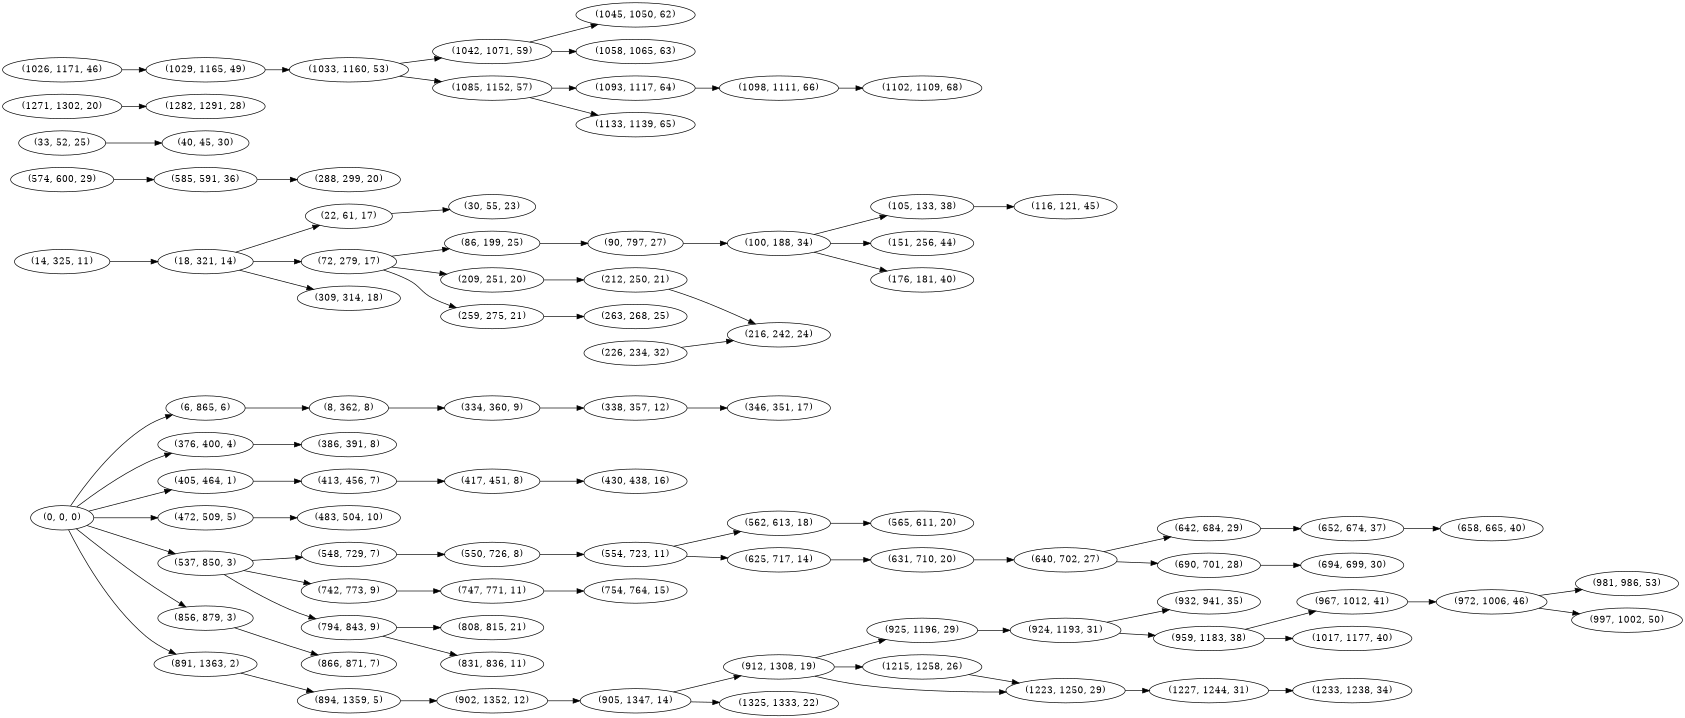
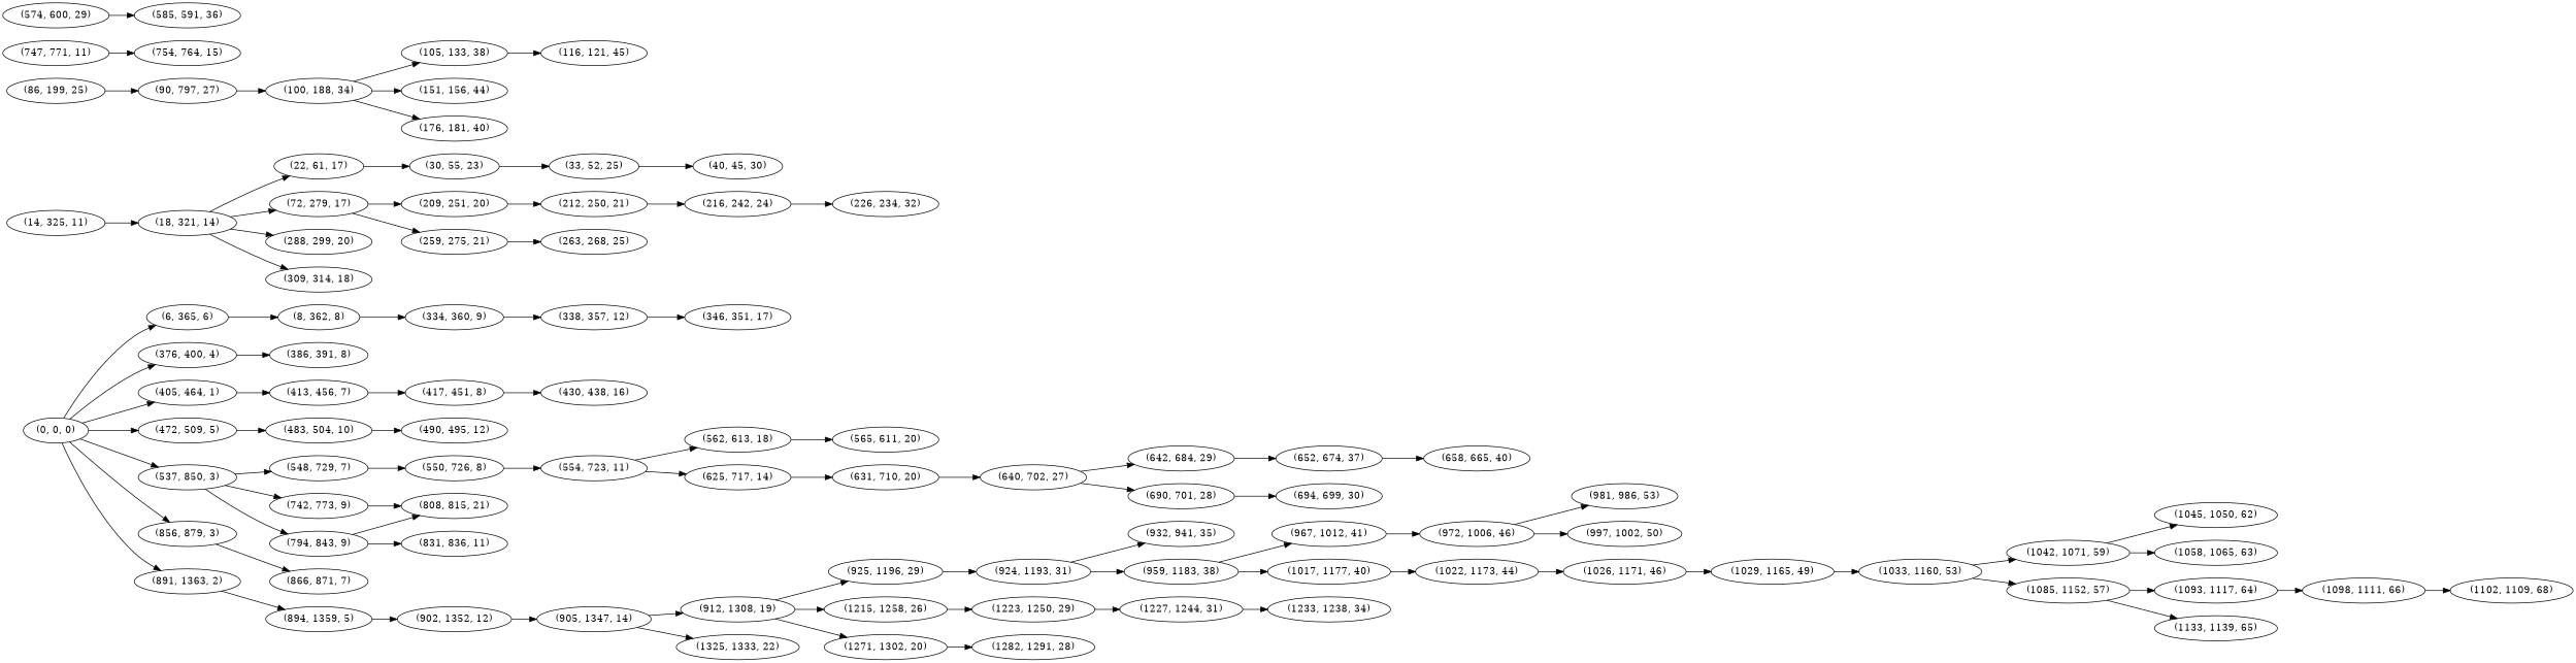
  digraph {
    rankdir=LR
    "(0, 0, 0)"
-   "(6, 365, 6)" [label="(6, 865, 6)"]
+   "(6, 365, 6)"
    "(376, 400, 4)"
    "(405, 464, 1)"
    "(472, 509, 5)"
    "(537, 850, 3)"
    "(856, 879, 3)"
    "(891, 1363, 2)"
    "(8, 362, 8)"
    "(386, 391, 8)"
    "(413, 456, 7)"
    "(483, 504, 10)"
    "(548, 729, 7)"
    "(742, 773, 9)"
    "(794, 843, 9)"
    "(866, 871, 7)"
    "(894, 1359, 5)"
    "(334, 360, 9)"
    "(338, 357, 12)"
    "(14, 325, 11)"
    "(18, 321, 14)"
    "(22, 61, 17)"
    "(72, 279, 17)"
    "(288, 299, 20)"
    "(309, 314, 18)"
    "(30, 55, 23)"
    "(86, 199, 25)"
    "(209, 251, 20)"
    "(259, 275, 21)"
    "(33, 52, 25)"
    "(40, 45, 30)"
    n32 [label="(90, 797, 27)"]
    "(212, 250, 21)"
    "(263, 268, 25)"
    "(100, 188, 34)"
    "(105, 133, 38)"
-   "(151, 156, 44)" [label="(151, 256, 44)"]
+   "(151, 156, 44)"
    "(176, 181, 40)"
    "(116, 121, 45)"
    "(216, 242, 24)"
    "(226, 234, 32)"
    "(346, 351, 17)"
    "(417, 451, 8)"
    "(430, 438, 16)"
+   "(490, 495, 12)"
    "(550, 726, 8)"
    "(747, 771, 11)"
    "(808, 815, 21)"
    "(831, 836, 11)"
    "(554, 723, 11)"
    "(562, 613, 18)"
    "(625, 717, 14)"
    "(565, 611, 20)"
    "(631, 710, 20)"
    "(574, 600, 29)"
    "(585, 591, 36)"
    "(640, 702, 27)"
    "(642, 684, 29)"
    "(690, 701, 28)"
    "(652, 674, 37)"
    "(694, 699, 30)"
    "(658, 665, 40)"
    "(754, 764, 15)"
    "(902, 1352, 12)"
    "(905, 1347, 14)"
    "(912, 1308, 19)"
    "(1325, 1333, 22)"
    n68 [label="(925, 1196, 29)"]
    "(1215, 1258, 26)"
    "(1271, 1302, 20)"
    "(924, 1193, 31)"
    "(1223, 1250, 29)"
    "(1282, 1291, 28)"
    "(932, 941, 35)"
    "(959, 1183, 38)"
    "(967, 1012, 41)"
    "(1017, 1177, 40)"
    "(972, 1006, 46)"
+   "(1022, 1173, 44)"
    "(981, 986, 53)"
    "(997, 1002, 50)"
    "(1026, 1171, 46)"
    "(1029, 1165, 49)"
    "(1033, 1160, 53)"
    "(1042, 1071, 59)"
    "(1085, 1152, 57)"
    "(1045, 1050, 62)"
    "(1058, 1065, 63)"
    "(1093, 1117, 64)"
    "(1133, 1139, 65)"
    "(1098, 1111, 66)"
    "(1102, 1109, 68)"
    "(1227, 1244, 31)"
    "(1233, 1238, 34)"
    "(0, 0, 0)" -> "(6, 365, 6)"
    "(0, 0, 0)" -> "(376, 400, 4)"
    "(0, 0, 0)" -> "(405, 464, 1)"
    "(0, 0, 0)" -> "(472, 509, 5)"
    "(0, 0, 0)" -> "(537, 850, 3)"
    "(0, 0, 0)" -> "(856, 879, 3)"
    "(0, 0, 0)" -> "(891, 1363, 2)"
    "(6, 365, 6)" -> "(8, 362, 8)"
    "(376, 400, 4)" -> "(386, 391, 8)"
    "(405, 464, 1)" -> "(413, 456, 7)"
    "(472, 509, 5)" -> "(483, 504, 10)"
    "(537, 850, 3)" -> "(548, 729, 7)"
    "(537, 850, 3)" -> "(742, 773, 9)"
    "(537, 850, 3)" -> "(794, 843, 9)"
    "(856, 879, 3)" -> "(866, 871, 7)"
    "(891, 1363, 2)" -> "(894, 1359, 5)"
    "(8, 362, 8)" -> "(334, 360, 9)"
    "(413, 456, 7)" -> "(417, 451, 8)"
+   "(483, 504, 10)" -> "(490, 495, 12)"
    "(548, 729, 7)" -> "(550, 726, 8)"
-   "(742, 773, 9)" -> "(747, 771, 11)"
+   "(742, 773, 9)" -> "(808, 815, 21)"
    "(794, 843, 9)" -> "(808, 815, 21)"
    "(794, 843, 9)" -> "(831, 836, 11)"
    "(894, 1359, 5)" -> "(902, 1352, 12)"
    "(334, 360, 9)" -> "(338, 357, 12)"
    "(338, 357, 12)" -> "(346, 351, 17)"
    "(14, 325, 11)" -> "(18, 321, 14)"
    "(18, 321, 14)" -> "(22, 61, 17)"
    "(18, 321, 14)" -> "(72, 279, 17)"
-   "(585, 591, 36)" -> "(288, 299, 20)"
+   "(18, 321, 14)" -> "(288, 299, 20)"
    "(18, 321, 14)" -> "(309, 314, 18)"
    "(22, 61, 17)" -> "(30, 55, 23)"
-   "(72, 279, 17)" -> "(86, 199, 25)"
    "(72, 279, 17)" -> "(209, 251, 20)"
    "(72, 279, 17)" -> "(259, 275, 21)"
+   "(30, 55, 23)" -> "(33, 52, 25)"
    "(86, 199, 25)" -> n32
    "(209, 251, 20)" -> "(212, 250, 21)"
    "(259, 275, 21)" -> "(263, 268, 25)"
    "(33, 52, 25)" -> "(40, 45, 30)"
    n32 -> "(100, 188, 34)"
    "(212, 250, 21)" -> "(216, 242, 24)"
    "(100, 188, 34)" -> "(105, 133, 38)"
    "(100, 188, 34)" -> "(151, 156, 44)"
    "(100, 188, 34)" -> "(176, 181, 40)"
    "(105, 133, 38)" -> "(116, 121, 45)"
-   "(226, 234, 32)" -> "(216, 242, 24)"
+   "(216, 242, 24)" -> "(226, 234, 32)"
    "(417, 451, 8)" -> "(430, 438, 16)"
    "(550, 726, 8)" -> "(554, 723, 11)"
    "(747, 771, 11)" -> "(754, 764, 15)"
    "(554, 723, 11)" -> "(562, 613, 18)"
    "(554, 723, 11)" -> "(625, 717, 14)"
    "(562, 613, 18)" -> "(565, 611, 20)"
    "(625, 717, 14)" -> "(631, 710, 20)"
    "(631, 710, 20)" -> "(640, 702, 27)"
    "(574, 600, 29)" -> "(585, 591, 36)"
    "(640, 702, 27)" -> "(642, 684, 29)"
    "(640, 702, 27)" -> "(690, 701, 28)"
    "(642, 684, 29)" -> "(652, 674, 37)"
    "(690, 701, 28)" -> "(694, 699, 30)"
    "(652, 674, 37)" -> "(658, 665, 40)"
    "(902, 1352, 12)" -> "(905, 1347, 14)"
    "(905, 1347, 14)" -> "(912, 1308, 19)"
    "(905, 1347, 14)" -> "(1325, 1333, 22)"
    "(912, 1308, 19)" -> n68
    "(912, 1308, 19)" -> "(1215, 1258, 26)"
-   "(912, 1308, 19)" -> "(1223, 1250, 29)"
+   "(912, 1308, 19)" -> "(1271, 1302, 20)"
    n68 -> "(924, 1193, 31)"
    "(1215, 1258, 26)" -> "(1223, 1250, 29)"
    "(1271, 1302, 20)" -> "(1282, 1291, 28)"
    "(924, 1193, 31)" -> "(932, 941, 35)"
    "(924, 1193, 31)" -> "(959, 1183, 38)"
    "(1223, 1250, 29)" -> "(1227, 1244, 31)"
    "(959, 1183, 38)" -> "(967, 1012, 41)"
    "(959, 1183, 38)" -> "(1017, 1177, 40)"
    "(967, 1012, 41)" -> "(972, 1006, 46)"
+   "(1017, 1177, 40)" -> "(1022, 1173, 44)"
    "(972, 1006, 46)" -> "(981, 986, 53)"
    "(972, 1006, 46)" -> "(997, 1002, 50)"
+   "(1022, 1173, 44)" -> "(1026, 1171, 46)"
    "(1026, 1171, 46)" -> "(1029, 1165, 49)"
    "(1029, 1165, 49)" -> "(1033, 1160, 53)"
    "(1033, 1160, 53)" -> "(1042, 1071, 59)"
    "(1033, 1160, 53)" -> "(1085, 1152, 57)"
    "(1042, 1071, 59)" -> "(1045, 1050, 62)"
    "(1042, 1071, 59)" -> "(1058, 1065, 63)"
    "(1085, 1152, 57)" -> "(1093, 1117, 64)"
    "(1085, 1152, 57)" -> "(1133, 1139, 65)"
    "(1093, 1117, 64)" -> "(1098, 1111, 66)"
    "(1098, 1111, 66)" -> "(1102, 1109, 68)"
    "(1227, 1244, 31)" -> "(1233, 1238, 34)"
  }
